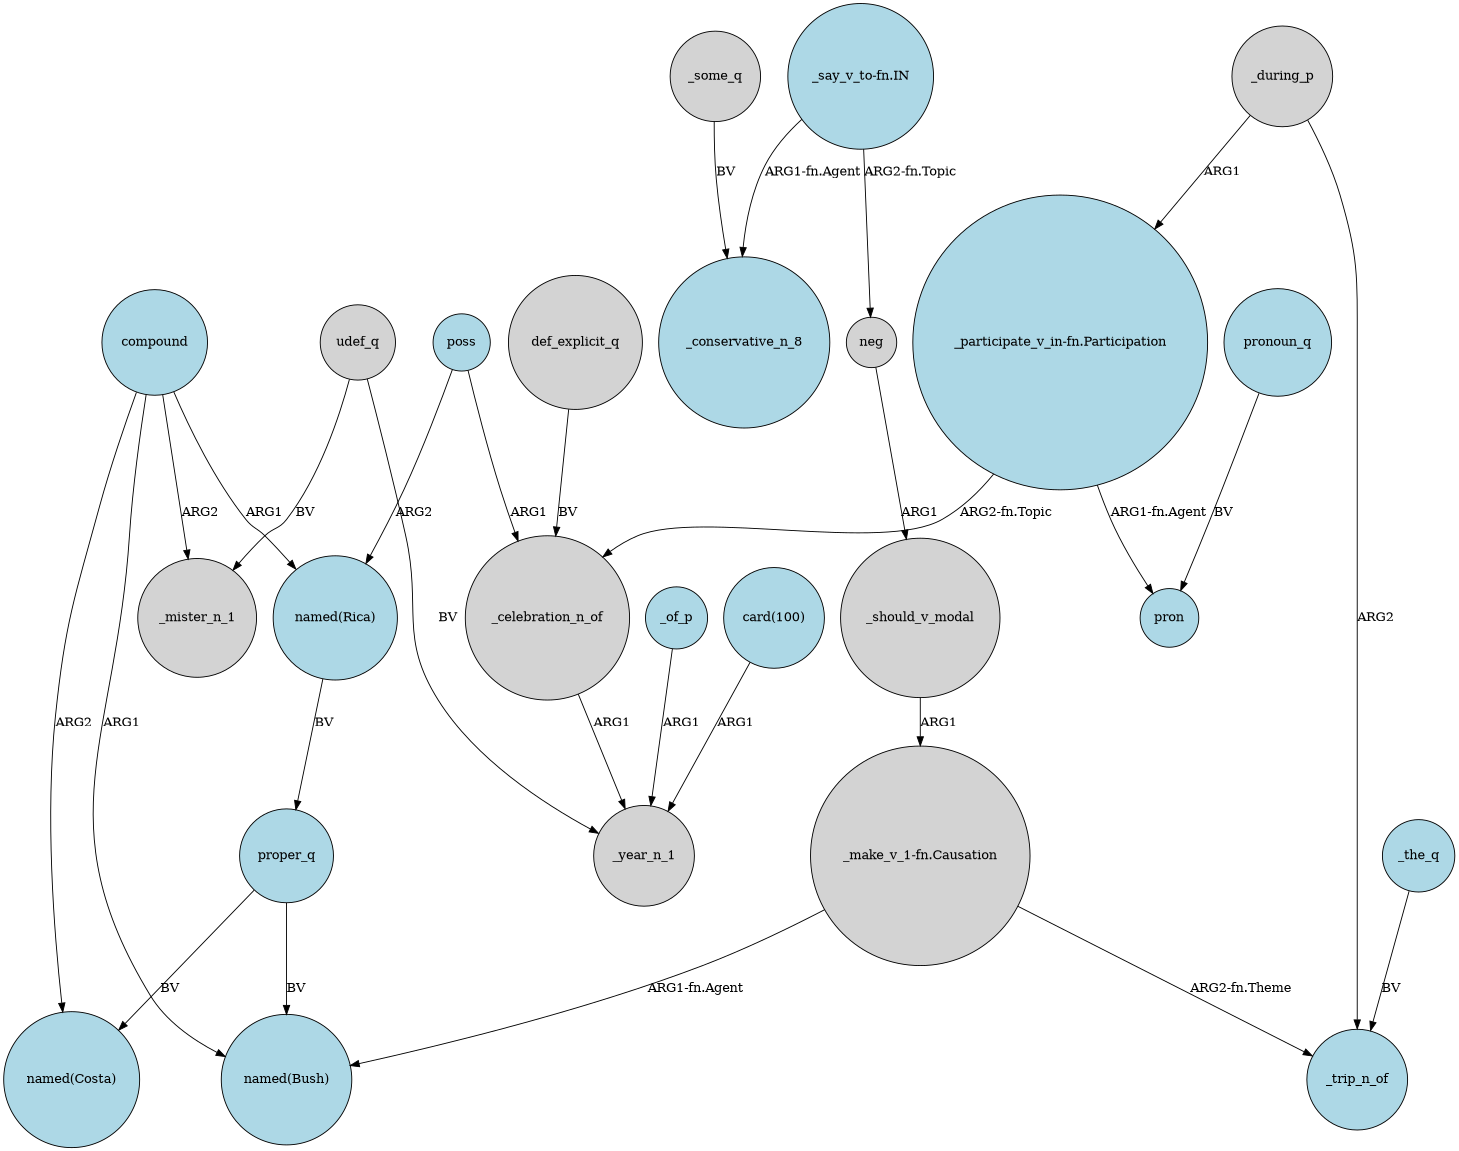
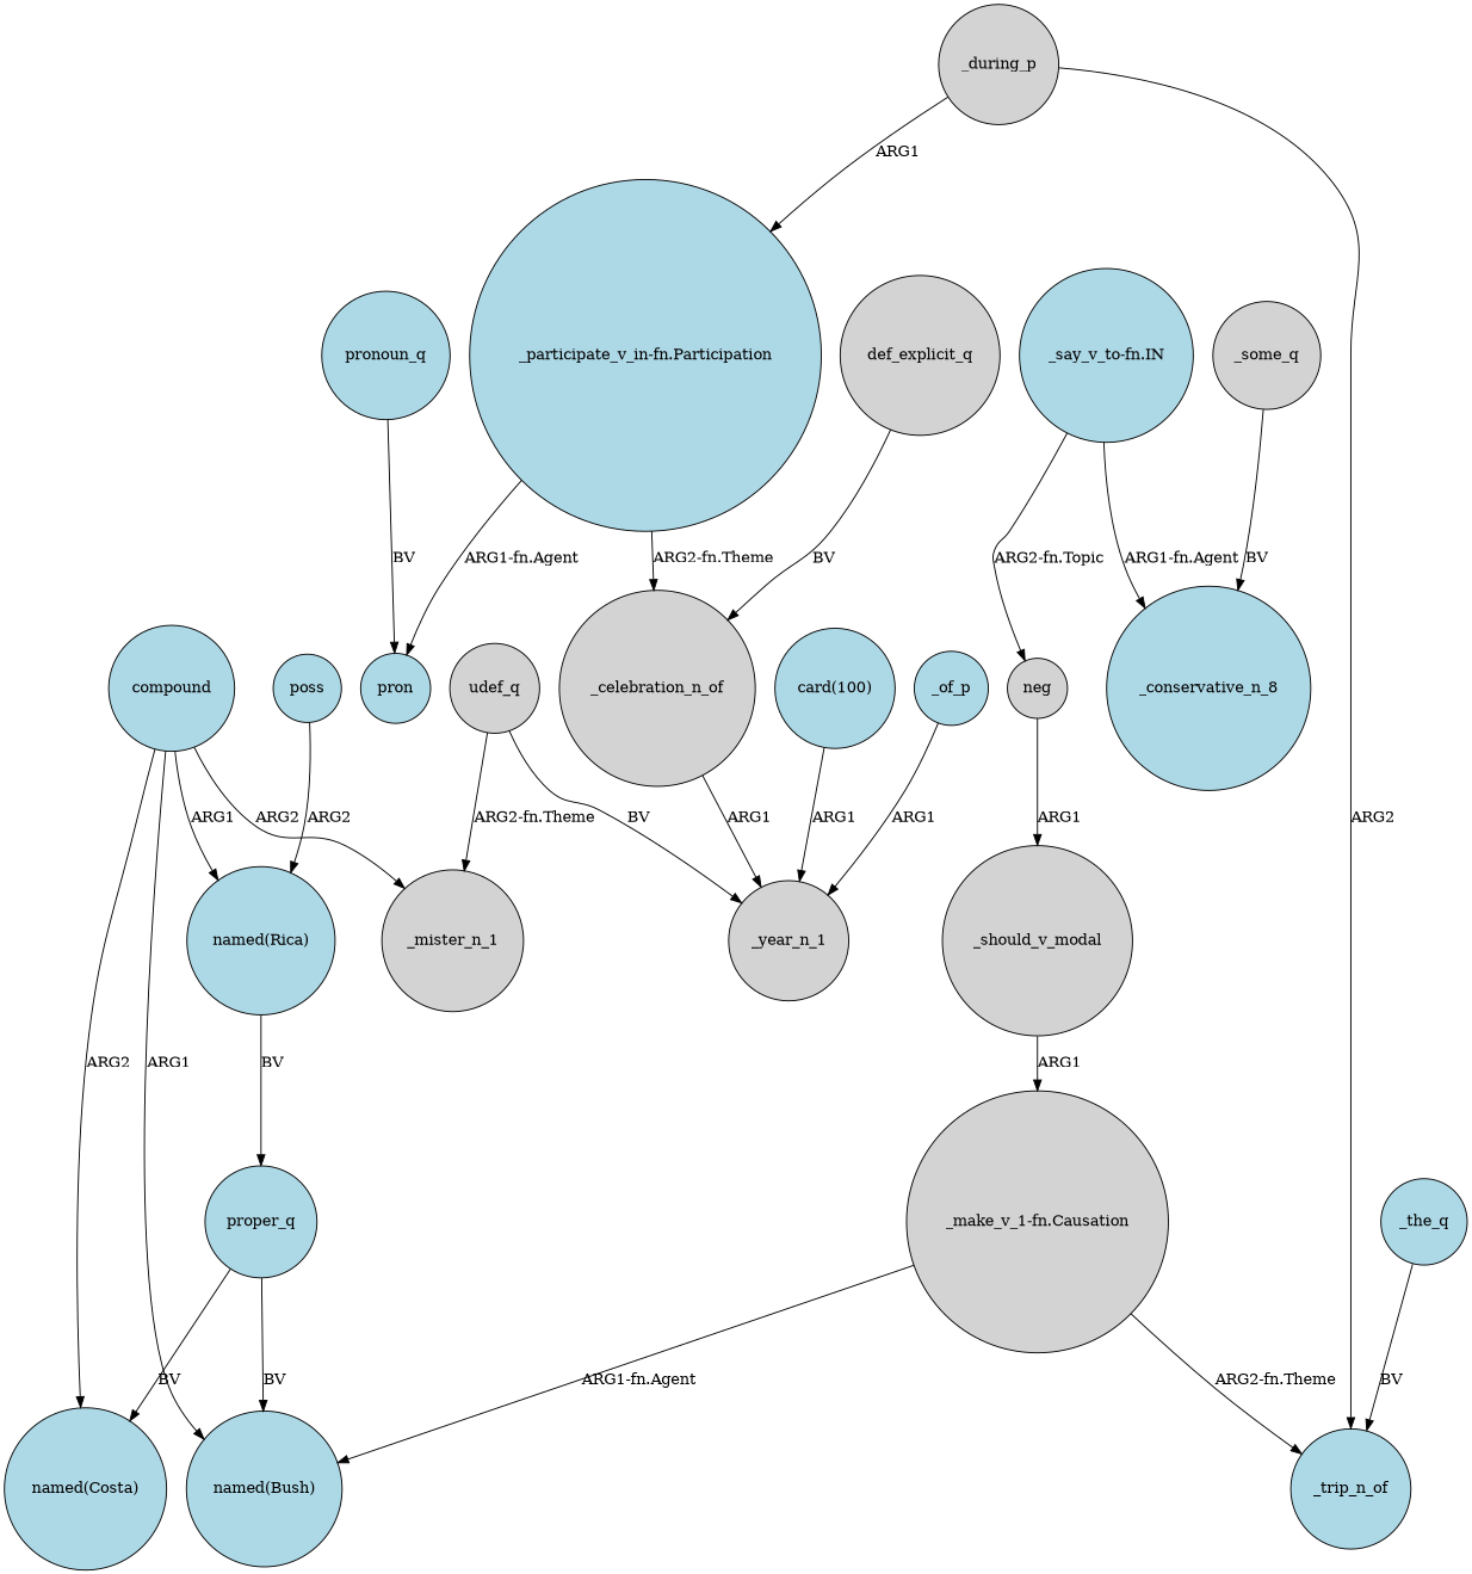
  digraph {
    node [fillcolor=lightblue shape=circle style=filled]
    _should_v_modal [fillcolor=lightgrey]
    "_make_v_1-fn.Causation" [fillcolor=lightgrey]
    "named(Bush)"
    _trip_n_of
    neg [fillcolor=lightgrey]
    proper_q
    "named(Costa)"
    "named(Rica)"
    _the_q
    compound
    _mister_n_1 [fillcolor=lightgrey]
    _year_n_1 [fillcolor=lightgrey]
    _of_p
    "_participate_v_in-fn.Participation"
    pron
    _celebration_n_of [fillcolor=lightgrey]
    _during_p [fillcolor=lightgrey]
    udef_q [fillcolor=lightgrey]
    pronoun_q
    def_explicit_q [fillcolor=lightgrey]
    poss
    "_say_v_to-fn.IN"
    n23 [label=_conservative_n_8]
    "card(100)"
    _some_q [fillcolor=lightgrey]
    _should_v_modal -> "_make_v_1-fn.Causation" [label=ARG1]
    "_make_v_1-fn.Causation" -> "named(Bush)" [label="ARG1-fn.Agent"]
    "_make_v_1-fn.Causation" -> _trip_n_of [label="ARG2-fn.Theme"]
    neg -> _should_v_modal [label=ARG1]
    proper_q -> "named(Bush)" [label=BV]
    proper_q -> "named(Costa)" [label=BV]
    "named(Rica)" -> proper_q [label=BV]
    _the_q -> _trip_n_of [label=BV]
    compound -> "named(Bush)" [label=ARG1]
    compound -> "named(Costa)" [label=ARG2]
    compound -> "named(Rica)" [label=ARG1]
    compound -> _mister_n_1 [label=ARG2]
    _of_p -> _year_n_1 [label=ARG1]
    "_participate_v_in-fn.Participation" -> pron [label="ARG1-fn.Agent"]
-   "_participate_v_in-fn.Participation" -> _celebration_n_of [label="ARG2-fn.Topic"]
+   "_participate_v_in-fn.Participation" -> _celebration_n_of [label="ARG2-fn.Theme"]
    _celebration_n_of -> _year_n_1 [label=ARG1]
    _during_p -> _trip_n_of [label=ARG2]
    _during_p -> "_participate_v_in-fn.Participation" [label=ARG1]
-   udef_q -> _mister_n_1 [label=BV]
+   udef_q -> _mister_n_1 [label="ARG2-fn.Theme"]
    udef_q -> _year_n_1 [label=BV]
    pronoun_q -> pron [label=BV]
    def_explicit_q -> _celebration_n_of [label=BV]
    poss -> "named(Rica)" [label=ARG2]
-   poss -> _celebration_n_of [label=ARG1]
    "_say_v_to-fn.IN" -> neg [label="ARG2-fn.Topic"]
    "_say_v_to-fn.IN" -> n23 [label="ARG1-fn.Agent"]
    "card(100)" -> _year_n_1 [label=ARG1]
    _some_q -> n23 [label=BV]
  }
